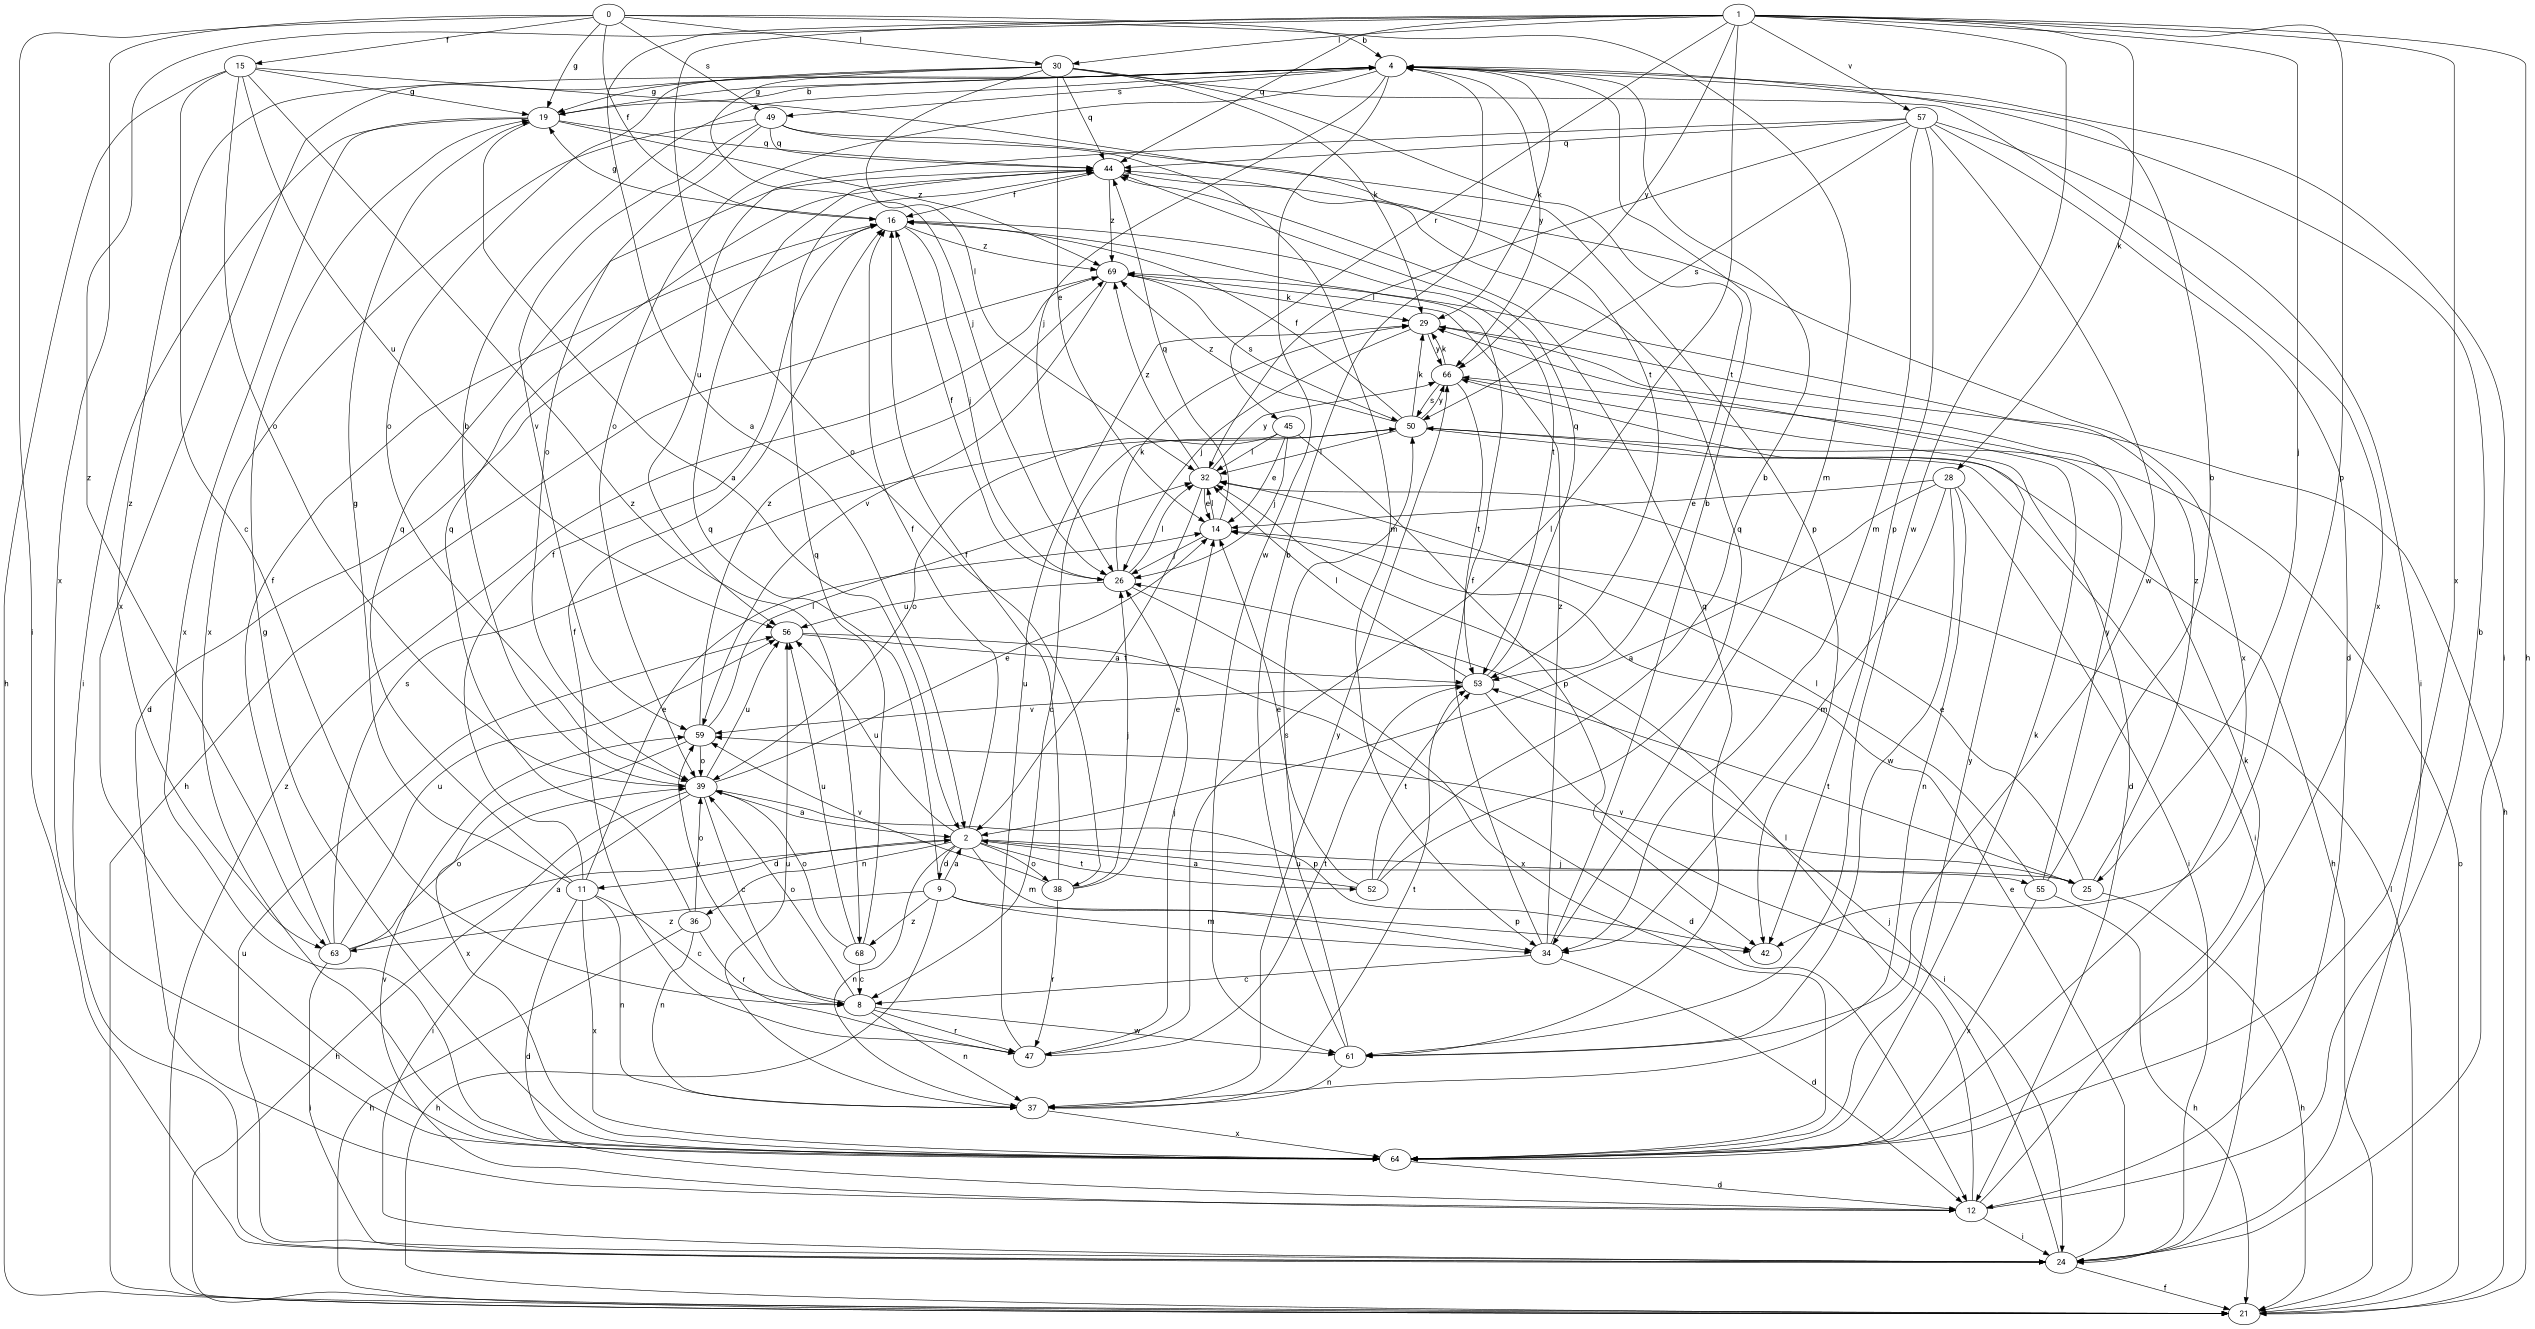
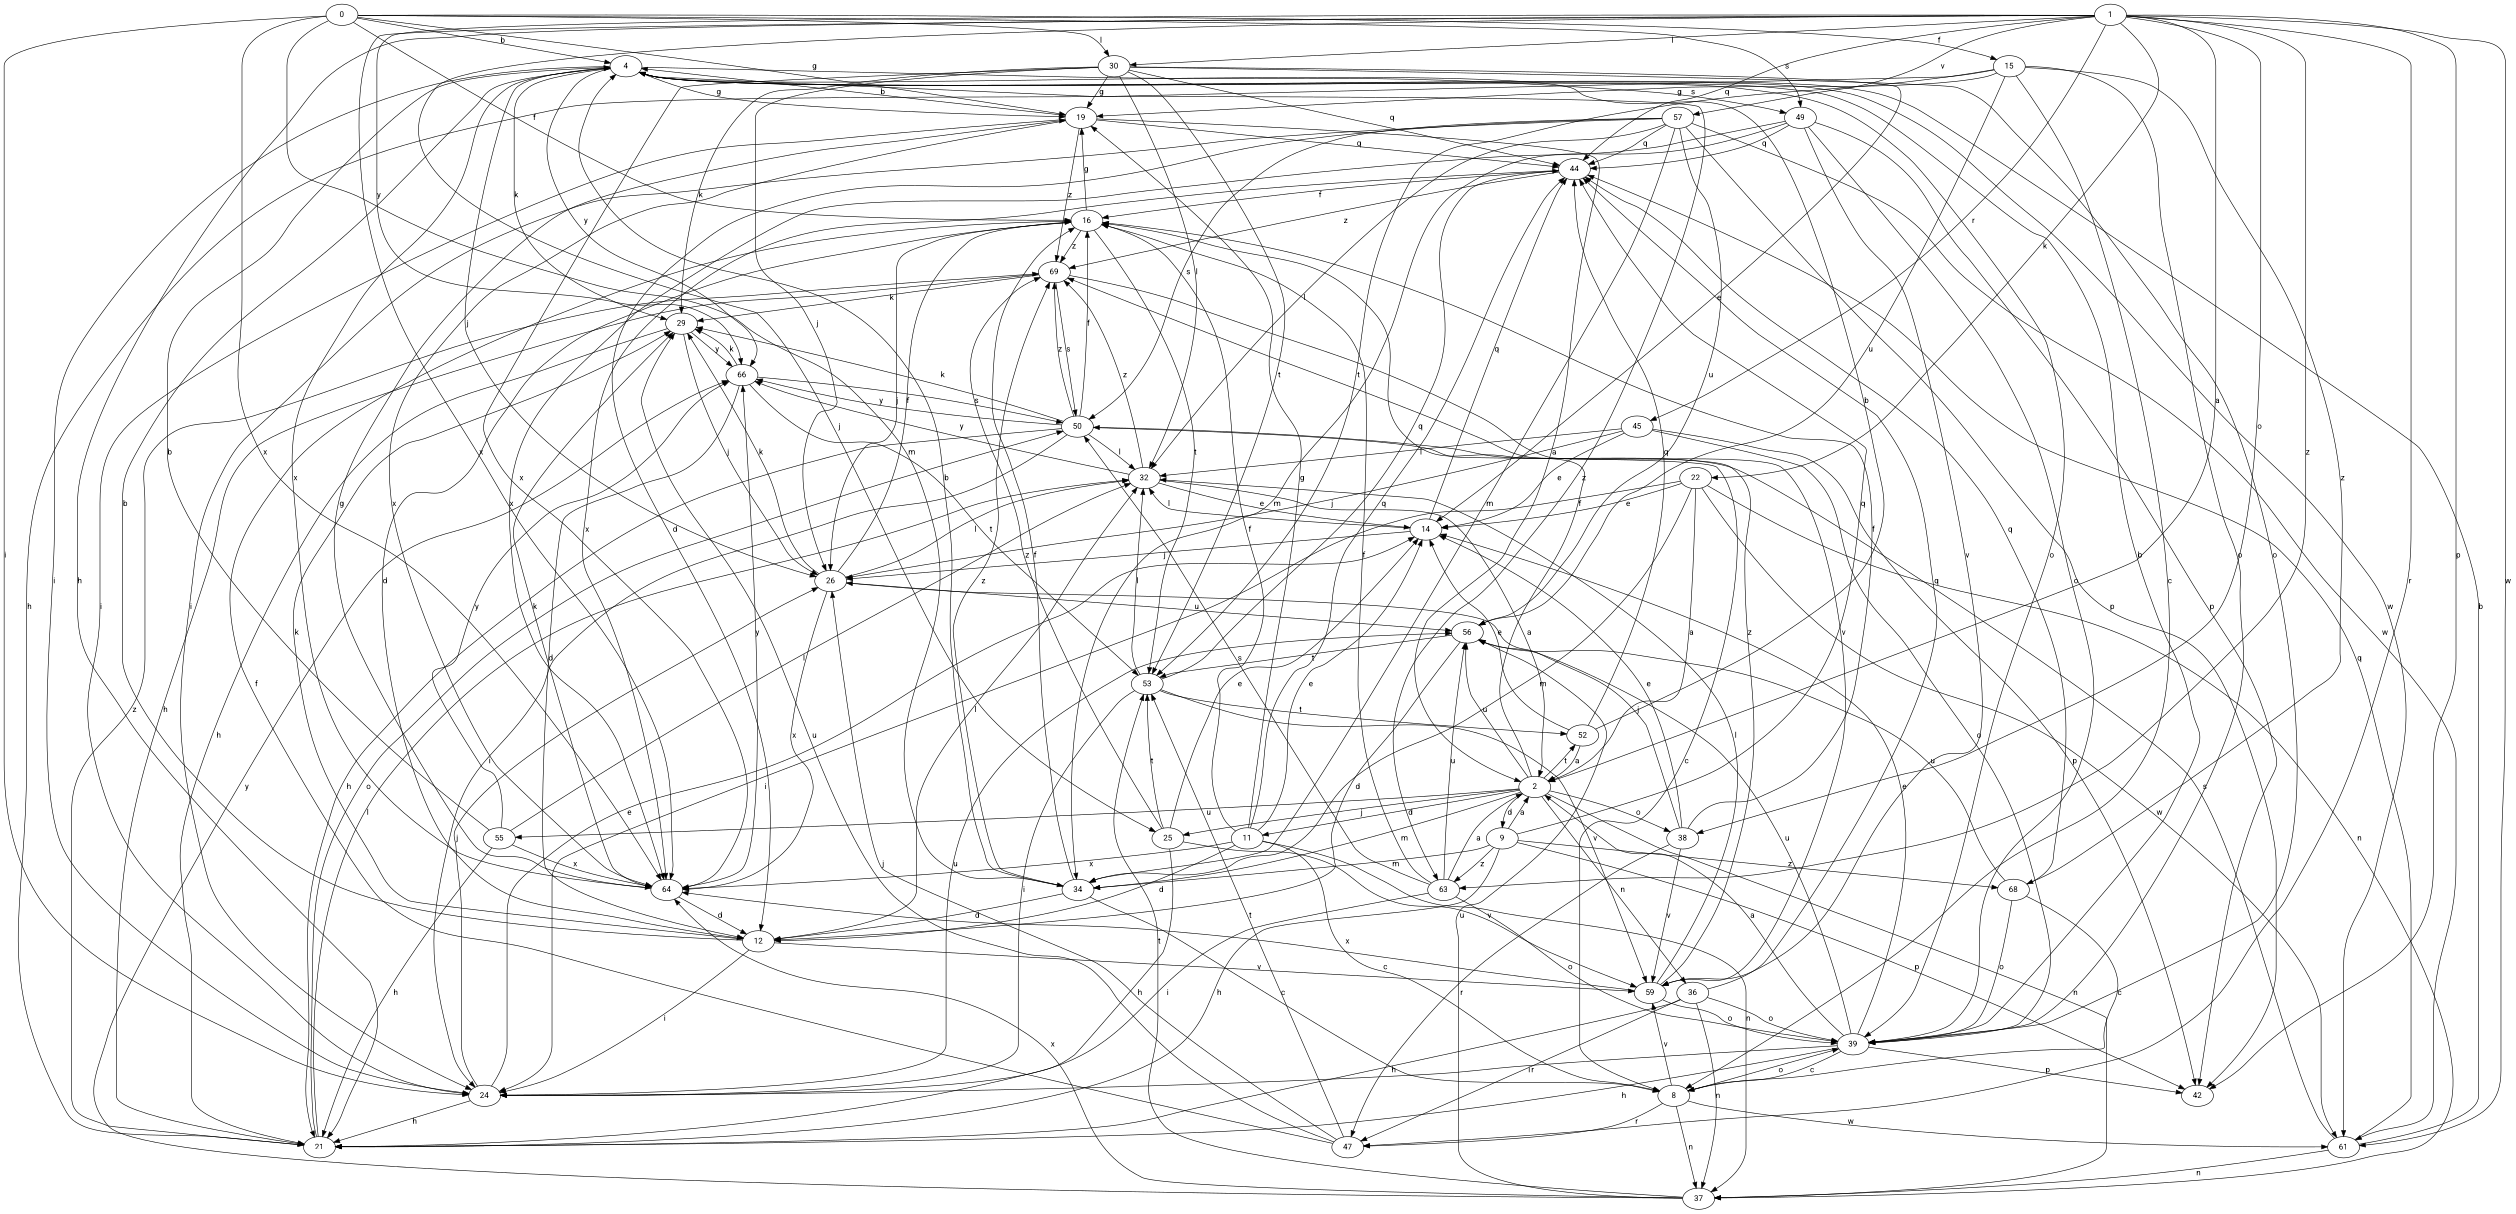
  strict digraph {
    fontname=Roboto
    node [fontname=Roboto]
    edge [fontname=Roboto]
    0
    4
    15
    16
    19
    24
    30
    34
    49
    64
    61
    66
    n13 [label=63]
    39
    26
    29
    21
    56
    8
    68
    53
    12
    69
    2
    44
    14
    n27 [label=32]
    42
    59
    1
    25
-   28
+   28 [label=22]
    38
    45
    47
    57
    9
    11
    36
    37
    52
    55
    50
    0 -> 4 [label=b]
    0 -> 15 [label=f]
    0 -> 16 [label=f]
    0 -> 19 [label=g]
    0 -> 24 [label=i]
    0 -> 30 [label=l]
    0 -> 34 [label=m]
    0 -> 49 [label=s]
    0 -> 64 [label=x]
    4 -> 19 [label=g]
    4 -> 24 [label=i]
    4 -> 49 [label=s]
    4 -> 64 [label=x]
    4 -> 61 [label=w]
    4 -> 66 [label=y]
    4 -> n13 [label=z]
    4 -> 39 [label=o]
    4 -> 26 [label=j]
    4 -> 29 [label=k]
    15 -> 19 [label=g]
    15 -> 39 [label=o]
    15 -> 21 [label=h]
    15 -> 56 [label=u]
    15 -> 8 [label=c]
    15 -> 68 [label=z]
    15 -> 53 [label=t]
    16 -> 19 [label=g]
    16 -> 26 [label=j]
    16 -> 53 [label=t]
    16 -> 12 [label=d]
    16 -> 69 [label=z]
    19 -> 4 [label=b]
    19 -> 24 [label=i]
    19 -> 64 [label=x]
    19 -> 69 [label=z]
    19 -> 2 [label=a]
    19 -> 44 [label=q]
    24 -> 26 [label=j]
-   24 -> 21 [label=f]
+   24 -> 21 [label=h]
    24 -> 56 [label=u]
    24 -> 14 [label=e]
    30 -> 19 [label=g]
    30 -> 64 [label=x]
    30 -> 39 [label=o]
    30 -> 26 [label=j]
    30 -> 29 [label=k]
    30 -> 53 [label=t]
    30 -> 44 [label=q]
    30 -> 14 [label=e]
    30 -> n27 [label=l]
    34 -> 4 [label=b]
    34 -> 16 [label=f]
    34 -> 8 [label=c]
    34 -> 12 [label=d]
    34 -> 69 [label=z]
    49 -> 34 [label=m]
    49 -> 64 [label=x]
    49 -> 39 [label=o]
    49 -> 44 [label=q]
    49 -> 42 [label=p]
    49 -> 59 [label=v]
    64 -> 19 [label=g]
    64 -> 66 [label=y]
    64 -> 29 [label=k]
    64 -> 12 [label=d]
    61 -> 4 [label=b]
    61 -> 44 [label=q]
    61 -> 37 [label=n]
    61 -> 50 [label=s]
    66 -> 29 [label=k]
    66 -> 53 [label=t]
    66 -> 12 [label=d]
    66 -> 50 [label=s]
    n13 -> 16 [label=f]
    n13 -> 24 [label=i]
    n13 -> 39 [label=o]
    n13 -> 56 [label=u]
    n13 -> 2 [label=a]
    n13 -> 50 [label=s]
    39 -> 4 [label=b]
    39 -> 24 [label=i]
    39 -> 21 [label=h]
    39 -> 56 [label=u]
    39 -> 8 [label=c]
    39 -> 2 [label=a]
    39 -> 14 [label=e]
    39 -> 42 [label=p]
    26 -> 16 [label=f]
    26 -> 64 [label=x]
    26 -> 29 [label=k]
    26 -> 56 [label=u]
    26 -> n27 [label=l]
    29 -> 66 [label=y]
    29 -> 26 [label=j]
    29 -> 21 [label=h]
    21 -> 69 [label=z]
    21 -> n27 [label=l]
    21 -> 50 [label=o]
    56 -> 53 [label=t]
    56 -> 12 [label=d]
    8 -> 61 [label=w]
    8 -> 39 [label=o]
    8 -> 59 [label=v]
    8 -> 47 [label=r]
    8 -> 37 [label=n]
    68 -> 39 [label=o]
    68 -> 56 [label=u]
    68 -> 8 [label=c]
    68 -> 44 [label=q]
    53 -> 24 [label=i]
    53 -> 44 [label=q]
    53 -> n27 [label=l]
    53 -> 59 [label=v]
    12 -> 4 [label=b]
    12 -> 24 [label=i]
    12 -> 29 [label=k]
    12 -> n27 [label=l]
    12 -> 59 [label=v]
    69 -> 29 [label=k]
    69 -> 21 [label=h]
    69 -> 59 [label=v]
    69 -> 50 [label=s]
    2 -> 16 [label=f]
    2 -> 34 [label=m]
    2 -> 56 [label=u]
    2 -> 25 [label=j]
    2 -> 38 [label=o]
    2 -> 9 [label=d]
    2 -> 11 [label=d]
    2 -> 36 [label=n]
    2 -> 37 [label=n]
    2 -> 52 [label=t]
    2 -> 55 [label=u]
    44 -> 16 [label=f]
    44 -> 64 [label=x]
    44 -> 69 [label=z]
    14 -> 26 [label=j]
    14 -> 44 [label=q]
    14 -> n27 [label=l]
    n27 -> 66 [label=y]
    n27 -> 69 [label=z]
    n27 -> 2 [label=a]
    n27 -> 14 [label=e]
    59 -> 64 [label=x]
    59 -> 39 [label=o]
    59 -> 69 [label=z]
    59 -> n27 [label=l]
    1 -> 30 [label=l]
    1 -> 64 [label=x]
    1 -> 61 [label=w]
    1 -> 66 [label=y]
    1 -> n13 [label=z]
    1 -> 21 [label=h]
    1 -> 2 [label=a]
    1 -> 44 [label=q]
    1 -> 42 [label=p]
    1 -> 25 [label=j]
    1 -> 28 [label=k]
    1 -> 38 [label=o]
    1 -> 45 [label=r]
-   1 -> 47 [label=l]
+   1 -> 47 [label=r]
    1 -> 57 [label=v]
    25 -> 21 [label=h]
    25 -> 53 [label=t]
    25 -> 69 [label=z]
    25 -> 14 [label=e]
    25 -> 59 [label=v]
    28 -> 24 [label=i]
    28 -> 34 [label=m]
    28 -> 61 [label=w]
    28 -> 2 [label=a]
    28 -> 14 [label=e]
    28 -> 37 [label=n]
    38 -> 16 [label=f]
    38 -> 26 [label=j]
    38 -> 14 [label=e]
    38 -> 59 [label=v]
    38 -> 47 [label=r]
    45 -> 39 [label=o]
    45 -> 26 [label=j]
    45 -> 14 [label=e]
    45 -> n27 [label=l]
    45 -> 42 [label=p]
    47 -> 16 [label=f]
    47 -> 26 [label=j]
    47 -> 29 [label=u]
    47 -> 53 [label=t]
    57 -> 24 [label=i]
    57 -> 34 [label=m]
    57 -> 61 [label=w]
    57 -> 56 [label=u]
    57 -> 12 [label=d]
    57 -> 44 [label=q]
    57 -> n27 [label=l]
    57 -> 42 [label=p]
    57 -> 50 [label=s]
    9 -> 34 [label=m]
    9 -> n13 [label=z]
    9 -> 21 [label=h]
    9 -> 68 [label=z]
    9 -> 2 [label=a]
    9 -> 44 [label=q]
    9 -> 42 [label=p]
    11 -> 16 [label=f]
    11 -> 19 [label=g]
    11 -> 64 [label=x]
    11 -> 8 [label=c]
    11 -> 12 [label=d]
    11 -> 44 [label=q]
    11 -> 14 [label=e]
    11 -> 37 [label=n]
    36 -> 39 [label=o]
    36 -> 21 [label=h]
    36 -> 44 [label=q]
    36 -> 47 [label=r]
    36 -> 37 [label=n]
    37 -> 64 [label=x]
    37 -> 66 [label=y]
    37 -> 56 [label=u]
    37 -> 53 [label=t]
    52 -> 4 [label=b]
-   52 -> 53 [label=t]
+   53 -> 52 [label=t]
    52 -> 2 [label=a]
    52 -> 44 [label=q]
    52 -> 14 [label=e]
    55 -> 4 [label=b]
    55 -> 64 [label=x]
    55 -> 66 [label=y]
    55 -> 21 [label=h]
    55 -> n27 [label=l]
    50 -> 16 [label=f]
    50 -> 24 [label=i]
    50 -> 66 [label=y]
    50 -> 29 [label=k]
    50 -> 21 [label=h]
    50 -> 8 [label=c]
    50 -> 69 [label=z]
    50 -> n27 [label=l]
  }
